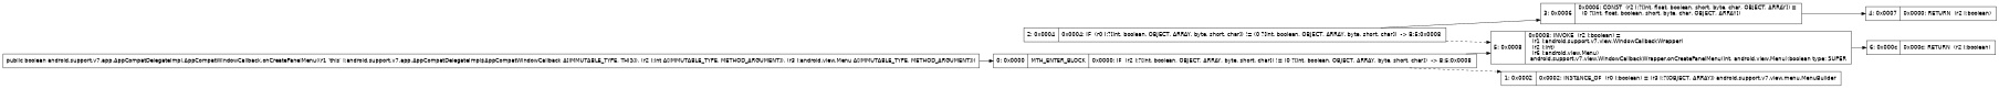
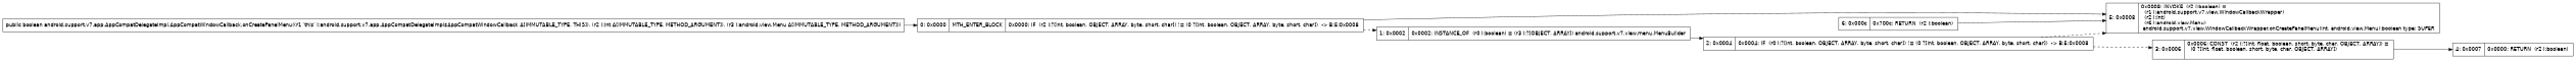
  digraph {
    fontname="DejaVu Sans"
    rankdir=LR
    node [fontname="DejaVu Sans" shape=record]
    edge [fontname="DejaVu Sans"]
    n1 [label="{0\:\ 0x0000|MTH_ENTER_BLOCK\l|0x0000: IF  (r2 I:?[int, boolean, OBJECT, ARRAY, byte, short, char]) != (0 ?[int, boolean, OBJECT, ARRAY, byte, short, char])  \-\> B:5:0x0008 \l}"]
    n2 [label="{1\:\ 0x0002|0x0002: INSTANCE_OF  (r0 I:boolean) = (r3 I:?[OBJECT, ARRAY]) android.support.v7.view.menu.MenuBuilder \l}"]
    n3 [label="{5\:\ 0x0008|0x0008: INVOKE  (r2 I:boolean) = \l  (r1 I:android.support.v7.view.WindowCallbackWrapper)\l  (r2 I:int)\l  (r6 I:android.view.Menu)\l android.support.v7.view.WindowCallbackWrapper.onCreatePanelMenu(int, android.view.Menu):boolean type: SUPER \l}"]
    n4 [label="{2\:\ 0x0004|0x0004: IF  (r0 I:?[int, boolean, OBJECT, ARRAY, byte, short, char]) != (0 ?[int, boolean, OBJECT, ARRAY, byte, short, char])  \-\> B:5:0x0008 \l}"]
-   n5 [label="{6\:\ 0x000c|0x000c: RETURN  (r2 I:boolean) \l}"]
+   n5 [label="{6\:\ 0x000c|0x700c: RETURN  (r2 I:boolean) \l}"]
    n6 [label="{3\:\ 0x0006|0x0006: CONST  (r2 I:?[int, float, boolean, short, byte, char, OBJECT, ARRAY]) = \l  (0 ?[int, float, boolean, short, byte, char, OBJECT, ARRAY])\l \l}"]
    n7 [label="{4\:\ 0x0007|0x0000: RETURN  (r2 I:boolean) \l}"]
    n8 [label="{public boolean android.support.v7.app.AppCompatDelegateImpl.AppCompatWindowCallback.onCreatePanelMenu((r1 'this' I:android.support.v7.app.AppCompatDelegateImpl$AppCompatWindowCallback A[IMMUTABLE_TYPE, THIS]), (r2 I:int A[IMMUTABLE_TYPE, METHOD_ARGUMENT]), (r3 I:android.view.Menu A[IMMUTABLE_TYPE, METHOD_ARGUMENT])) }"]
    n1 -> n2 [style=dashed]
    n1 -> n3
-   n3 -> n5
+   n2 -> n4
+   n5 -> n3
    n4 -> n3 [style=dashed]
-   n4 -> n6 [style=solid]
+   n4 -> n6 [style=dashed]
    n6 -> n7
    n8 -> n1
  }
